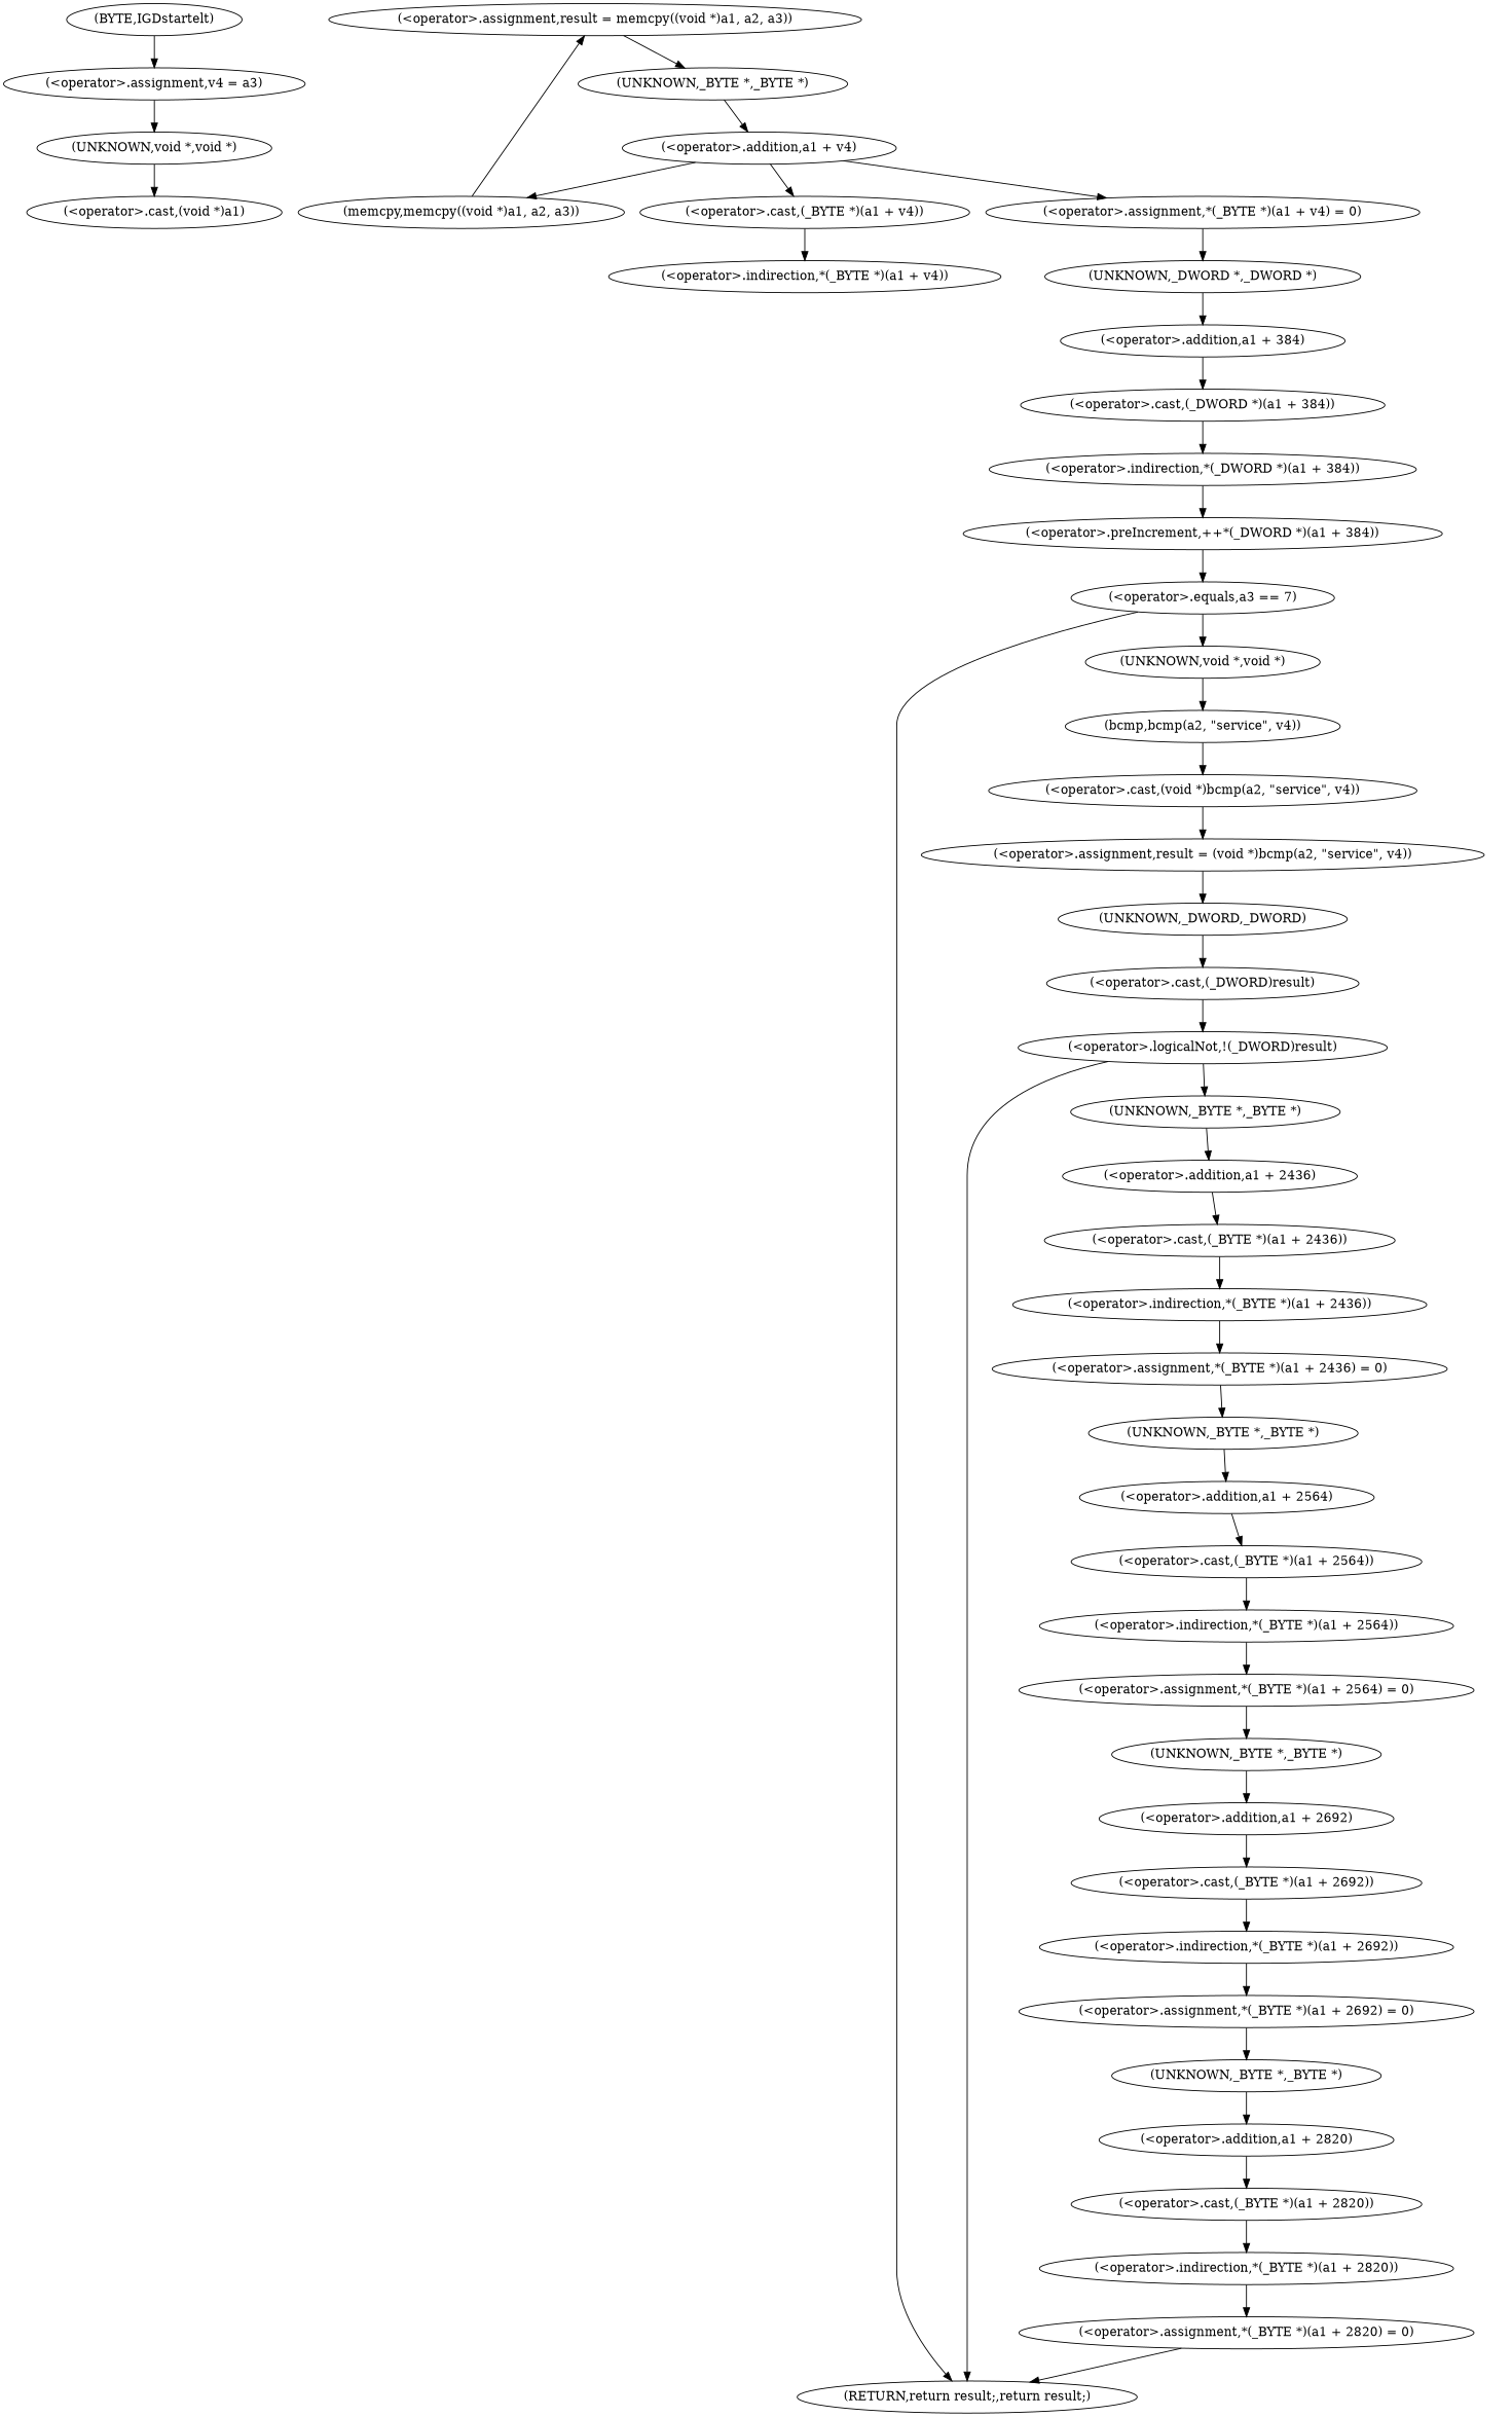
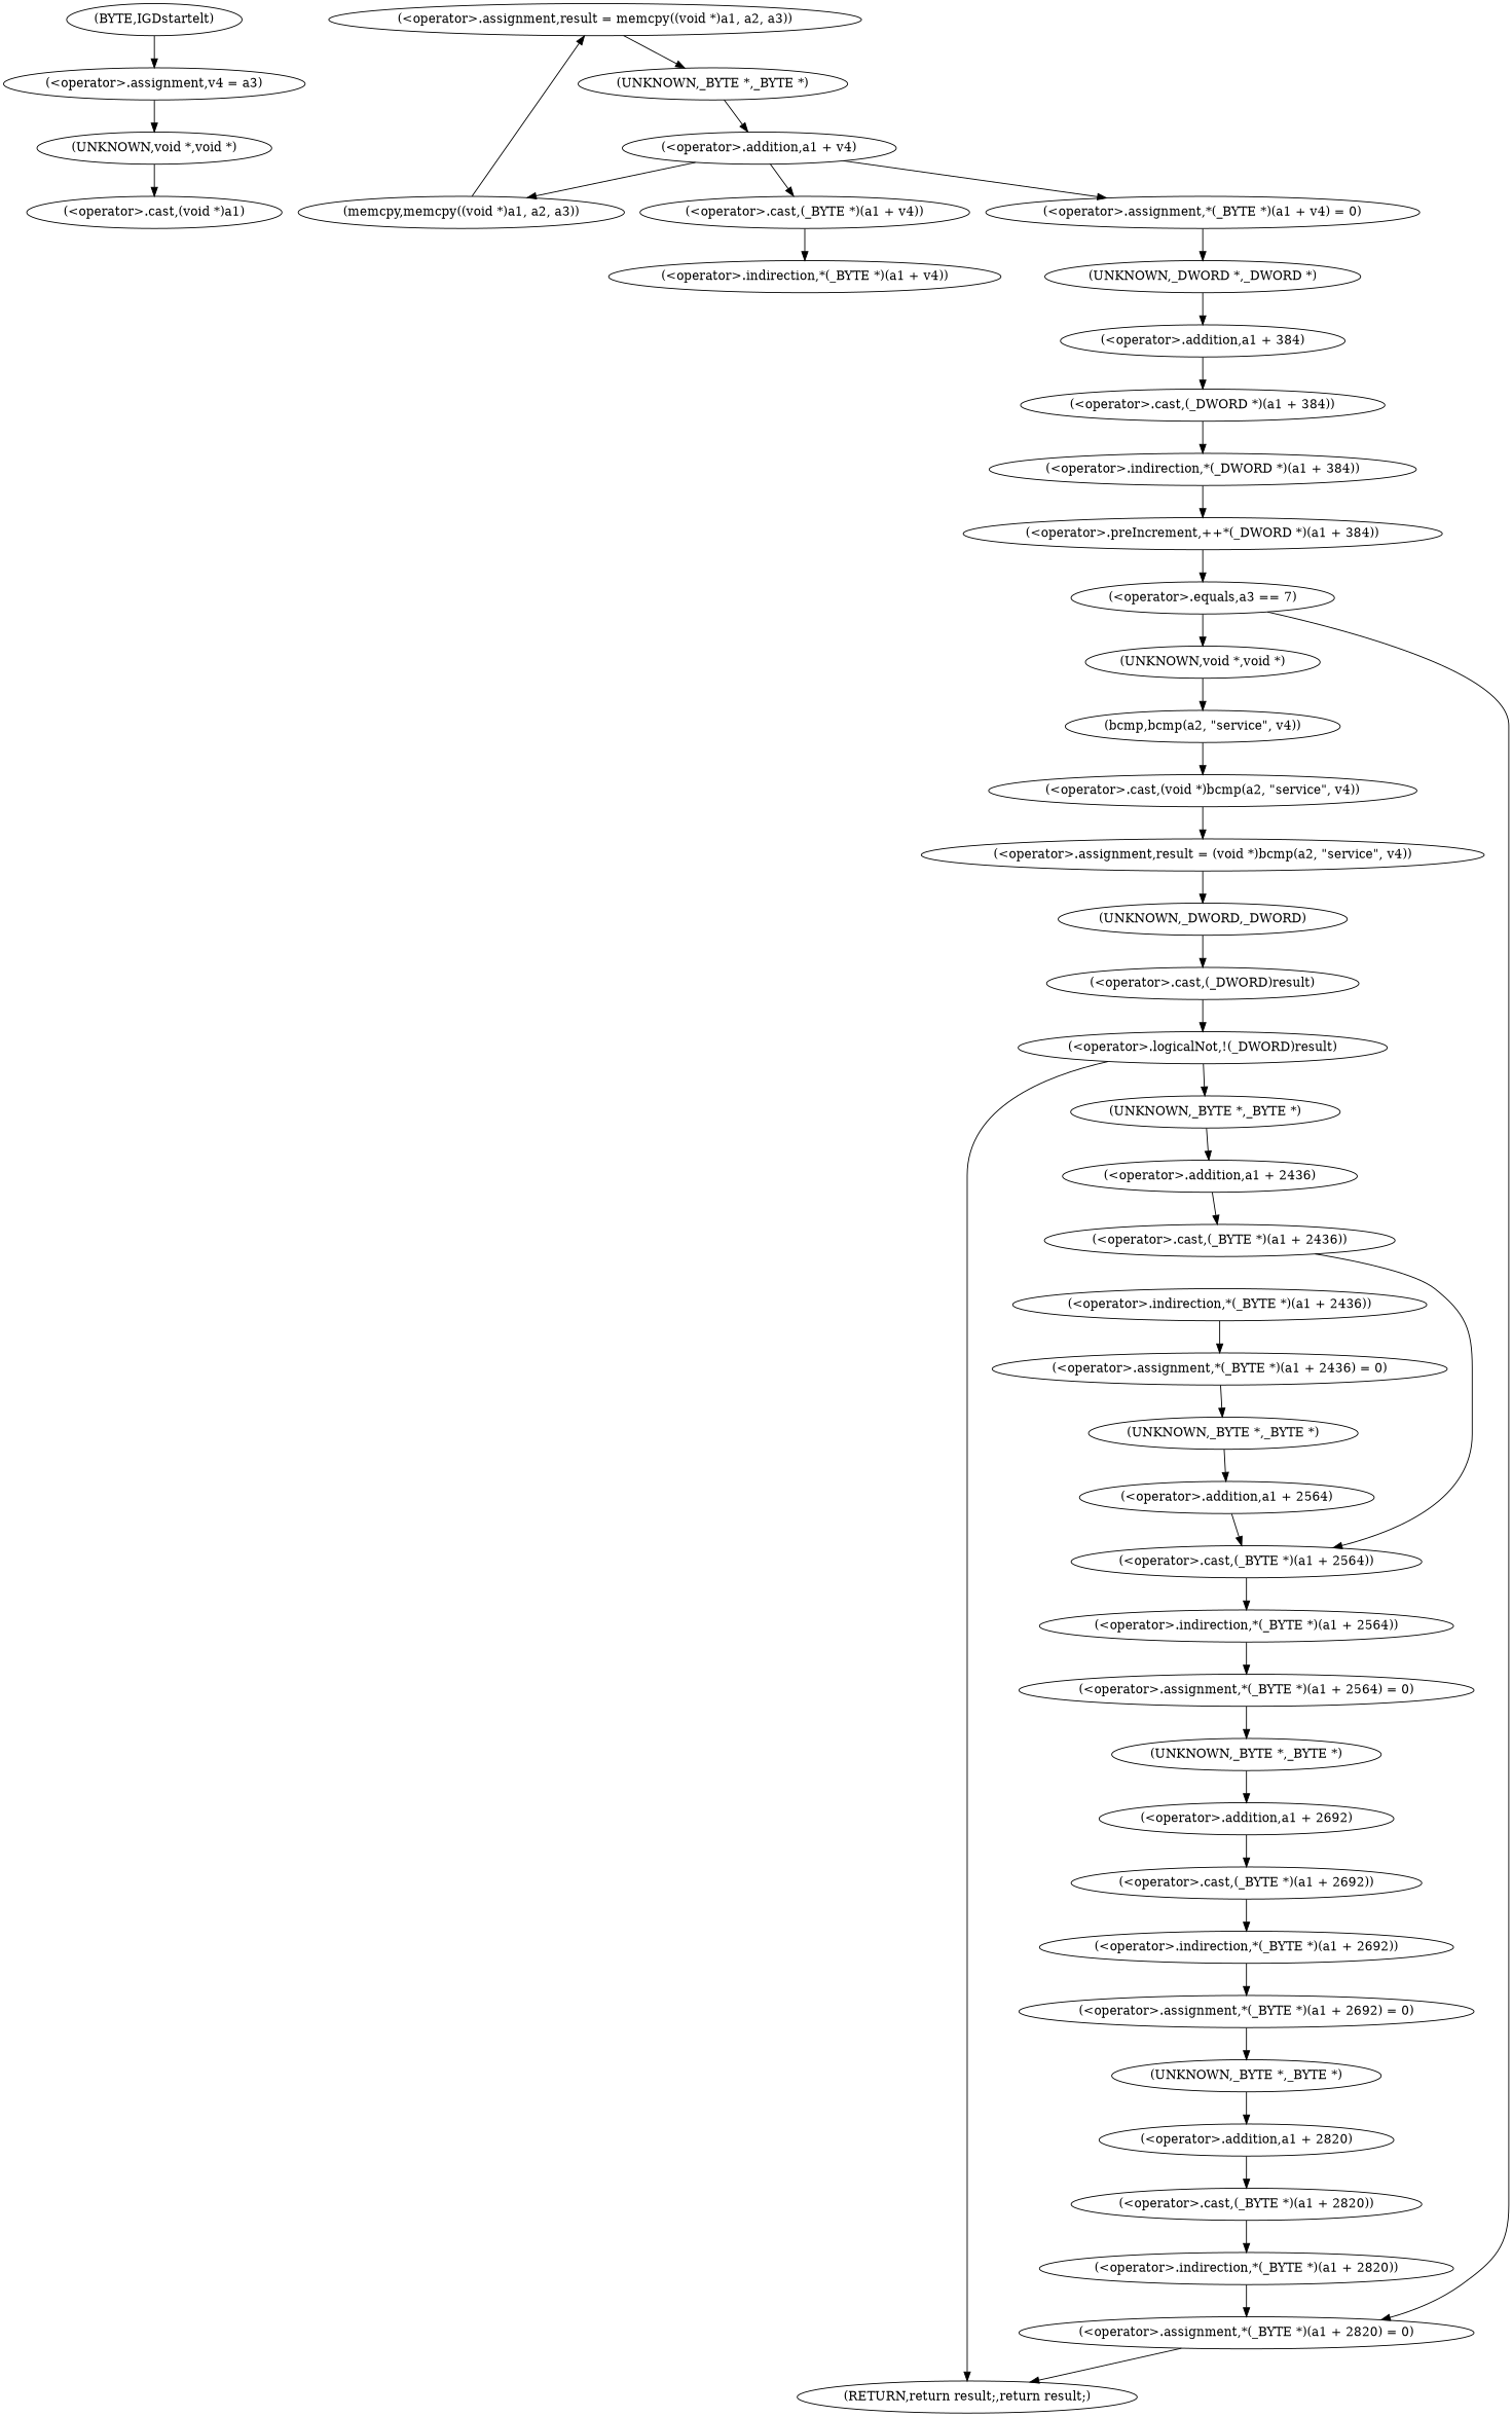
  digraph {
    n1 [label="(<operator>.assignment,v4 = a3)"]
    n2 [label="(UNKNOWN,void *,void *)"]
    n3 [label="(<operator>.cast,(void *)a1)"]
    n4 [label="(<operator>.assignment,result = memcpy((void *)a1, a2, a3))"]
    n5 [label="(UNKNOWN,_BYTE *,_BYTE *)"]
    n6 [label="(<operator>.addition,a1 + v4)"]
    n7 [label="(memcpy,memcpy((void *)a1, a2, a3))"]
    n8 [label="(<operator>.assignment,*(_BYTE *)(a1 + v4) = 0)"]
    n9 [label="(UNKNOWN,_DWORD *,_DWORD *)"]
    n10 [label="(<operator>.addition,a1 + 384)"]
    n11 [label="(<operator>.indirection,*(_BYTE *)(a1 + v4))"]
    n12 [label="(<operator>.cast,(_BYTE *)(a1 + v4))"]
    n13 [label="(<operator>.preIncrement,++*(_DWORD *)(a1 + 384))"]
    n14 [label="(<operator>.equals,a3 == 7)"]
    n15 [label="(UNKNOWN,void *,void *)"]
    n16 [label="(RETURN,return result;,return result;)"]
    n17 [label="(<operator>.indirection,*(_DWORD *)(a1 + 384))"]
    n18 [label="(<operator>.cast,(_DWORD *)(a1 + 384))"]
    n19 [label="(bcmp,bcmp(a2, \"service\", v4))"]
    n20 [label="(<operator>.assignment,result = (void *)bcmp(a2, \"service\", v4))"]
    n21 [label="(UNKNOWN,_DWORD,_DWORD)"]
    n22 [label="(<operator>.cast,(_DWORD)result)"]
    n23 [label="(<operator>.cast,(void *)bcmp(a2, \"service\", v4))"]
    n24 [label="(<operator>.logicalNot,!(_DWORD)result)"]
    n25 [label="(UNKNOWN,_BYTE *,_BYTE *)"]
    n26 [label="(<operator>.addition,a1 + 2436)"]
    n27 [label="(<operator>.assignment,*(_BYTE *)(a1 + 2436) = 0)"]
    n28 [label="(UNKNOWN,_BYTE *,_BYTE *)"]
    n29 [label="(<operator>.addition,a1 + 2564)"]
    n30 [label="(<operator>.indirection,*(_BYTE *)(a1 + 2436))"]
    n31 [label="(<operator>.cast,(_BYTE *)(a1 + 2436))"]
    n32 [label="(<operator>.assignment,*(_BYTE *)(a1 + 2564) = 0)"]
    n33 [label="(UNKNOWN,_BYTE *,_BYTE *)"]
    n34 [label="(<operator>.addition,a1 + 2692)"]
    n35 [label="(<operator>.indirection,*(_BYTE *)(a1 + 2564))"]
    n36 [label="(<operator>.cast,(_BYTE *)(a1 + 2564))"]
    n37 [label="(<operator>.assignment,*(_BYTE *)(a1 + 2692) = 0)"]
    n38 [label="(UNKNOWN,_BYTE *,_BYTE *)"]
    n39 [label="(<operator>.addition,a1 + 2820)"]
    n40 [label="(<operator>.indirection,*(_BYTE *)(a1 + 2692))"]
    n41 [label="(<operator>.cast,(_BYTE *)(a1 + 2692))"]
    n42 [label="(<operator>.assignment,*(_BYTE *)(a1 + 2820) = 0)"]
    n43 [label="(<operator>.indirection,*(_BYTE *)(a1 + 2820))"]
    n44 [label="(<operator>.cast,(_BYTE *)(a1 + 2820))"]
    n45 [label="(BYTE,IGDstartelt)"]
    n1 -> n2
    n2 -> n3
    n4 -> n5
    n5 -> n6
    n6 -> n7
    n6 -> n8
    n6 -> n12
    n7 -> n4
    n8 -> n9
    n9 -> n10
    n10 -> n18
    n12 -> n11
    n13 -> n14
    n14 -> n15
-   n14 -> n16
+   n14 -> n42
    n15 -> n19
    n17 -> n13
    n18 -> n17
    n19 -> n23
    n20 -> n21
    n21 -> n22
    n22 -> n24
    n23 -> n20
    n24 -> n16
    n24 -> n25
    n25 -> n26
    n26 -> n31
    n27 -> n28
    n28 -> n29
    n29 -> n36
    n30 -> n27
-   n31 -> n30
+   n31 -> n36
    n32 -> n33
    n33 -> n34
    n34 -> n41
    n35 -> n32
    n36 -> n35
    n37 -> n38
    n38 -> n39
    n39 -> n44
    n40 -> n37
    n41 -> n40
    n42 -> n16
    n43 -> n42
    n44 -> n43
    n45 -> n1
  }
